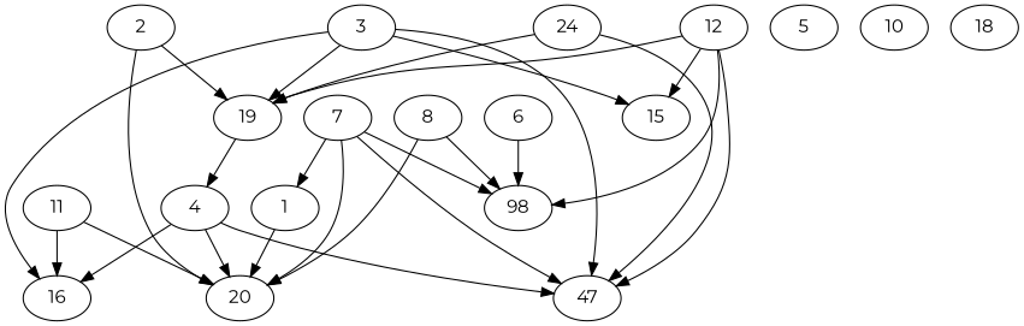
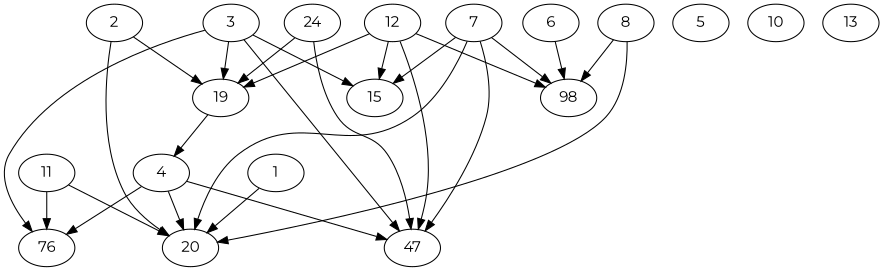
  digraph {
    fontname=Montserrat
    node [alpha=0.06 fontname=Montserrat]
    edge [fontname=Montserrat]
    1 [alpha=0.05 expect_size=31745024]
    20 [alpha=0.20 expect_size=39109632]
    2 [alpha=0.00 expect_size=51276800]
    19 [expect_size=45792256]
    4 [alpha=0.10 expect_size=30243840]
    3 [alpha=0.09 expect_size=49487872]
    15 [expect_size=13831168]
-   16 [alpha=0.00 expect_size=30422016]
+   16 [alpha=0.00 expect_size=30422016 label=76]
    n9 [alpha=0.14 expect_size=26327040 label=47]
    5 [alpha=0.07 expect_size=19436544]
    6 [alpha=0.18 expect_size=46212096]
    n12 [alpha=0.18 expect_size=6269952 label=98]
    7 [alpha=0.11 expect_size=46654464]
    8 [alpha=0.17 expect_size=32214016]
    10 [alpha=0.16 expect_size=27889664]
    11 [alpha=0.02 expect_size=5619712]
    12 [expect_size=16676864]
-   13 [alpha=0.04 expect_size=16910336 label=18]
+   13 [alpha=0.04 expect_size=16910336]
    n19 [alpha=0.16 expect_size=37974016 label=24]
    1 -> 20
    2 -> 20
    2 -> 19
    19 -> 4
    4 -> 20
    4 -> 16
    4 -> n9
    3 -> 19
    3 -> 15
    3 -> 16
    3 -> n9
    6 -> n12
    7 -> 20
-   7 -> 1
+   7 -> 15
    7 -> n9
    7 -> n12
    8 -> 20
    8 -> n12
    11 -> 20
    11 -> 16
    12 -> 19
    12 -> 15
    12 -> n9
    12 -> n12
    n19 -> 19
    n19 -> n9
  }
